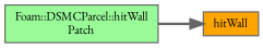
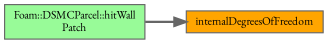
  digraph {
    rankdir=RL
    fontname="EB Garamond"
    node [fontname="EB Garamond" fontsize=10 shape=box style=filled]
-   n1 [color=gray40 fillcolor=orange fontcolor=black height=0.2 label=hitWall width=0.4]
+   n1 [color=gray40 fillcolor=orange fontcolor=black height=0.2 label=internalDegreesOfFreedom width=0.4]
    n2 [color=grey40 fillcolor=palegreen height=0.2 label="Foam::DSMCParcel::hitWall\lPatch" width=0.4]
    n1 -> n2 [color=gray40 dir=back fontname="EB Garamond" fontsize=10 labelfontname=Helvetica labelfontsize=10 style=bold]
  }
